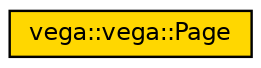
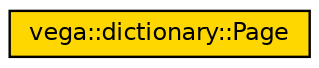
  digraph {
    rankdir=LR
-   n1 [color=black fillcolor=gold fontname=Helvetica fontsize=10 height=0.2 label="vega::vega::Page" shape=record style=filled width=0.4]
+   n1 [color=black fillcolor=gold fontname=Helvetica fontsize=10 height=0.2 label="vega::dictionary::Page" shape=record style=filled width=0.4]
  }
